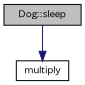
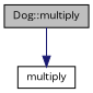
  digraph {
    rankdir=TB
    fontname="Open Sans"
    node [color=black fontname="Open Sans" fontsize=10 shape=record style=filled]
-   n1 [fillcolor=grey75 fontcolor=black height=0.2 label="Dog::sleep" width=0.4]
+   n1 [fillcolor=grey75 fontcolor=black height=0.2 label="Dog::multiply" width=0.4]
    n2 [fillcolor=white height=0.2 label=multiply width=0.4]
    n1 -> n2 [color=midnightblue fontname="Open Sans" fontsize=10 labelfontname=Helvetica labelfontsize=10 style=solid]
  }
